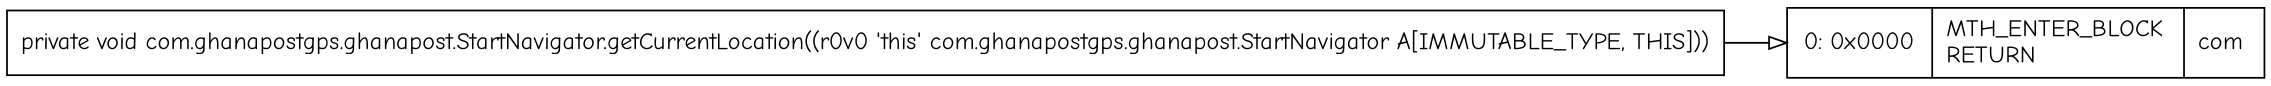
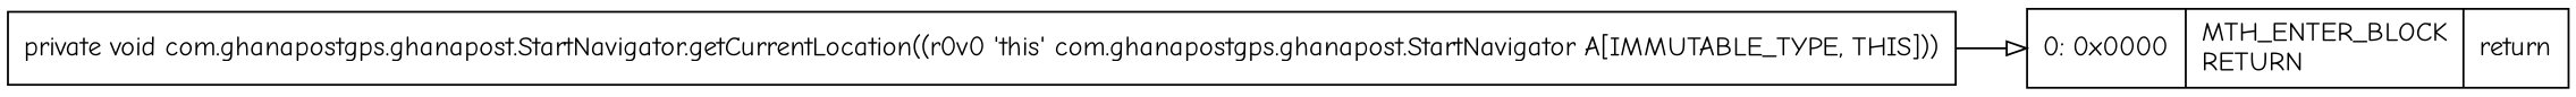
  digraph {
    rankdir=LR
    fontname="Comic Neue"
    node [shape=record fontname="Comic Neue"]
-   n1 [label="{0\:\ 0x0000|MTH_ENTER_BLOCK\lRETURN\l|com\l}"]
+   n1 [label="{0\:\ 0x0000|MTH_ENTER_BLOCK\lRETURN\l|return\l}"]
    n2 [label="{private void com.ghanapostgps.ghanapost.StartNavigator.getCurrentLocation((r0v0 'this' com.ghanapostgps.ghanapost.StartNavigator A[IMMUTABLE_TYPE, THIS])) }"]
    n2 -> n1 [arrowhead=onormal fontname="Comic Neue"]
  }
